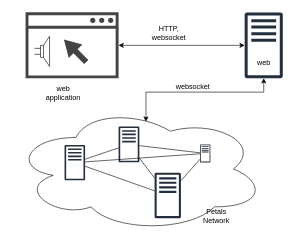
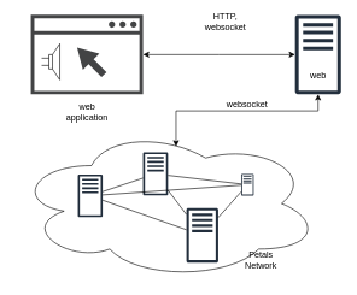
  <mxCell id="0" />
  <mxCell id="1" parent="0" />
  <mxCell id="2" style="edgeStyle=orthogonalEdgeStyle;rounded=0;orthogonalLoop=1;jettySize=auto;html=1;startArrow=classic;startFill=1;" parent="1" source="3" target="6" edge="1"><mxGeometry relative="1" as="geometry" /></mxCell>
  <mxCell id="3" value="" style="sketch=0;pointerEvents=1;shadow=0;dashed=0;html=1;strokeColor=none;fillColor=#434445;aspect=fixed;labelPosition=center;verticalLabelPosition=bottom;verticalAlign=top;align=center;outlineConnect=0;shape=mxgraph.vvd.web_browser;" parent="1" vertex="1"><mxGeometry x="42.07" y="20" width="154.93" height="110" as="geometry" /></mxCell>
  <mxCell id="4" value="" style="ellipse;shape=cloud;whiteSpace=wrap;html=1;" parent="1" vertex="1"><mxGeometry x="20.85" y="176" width="420" height="210" as="geometry" /></mxCell>
  <mxCell id="5" style="edgeStyle=orthogonalEdgeStyle;rounded=0;orthogonalLoop=1;jettySize=auto;html=1;entryX=0.528;entryY=0.124;entryDx=0;entryDy=0;entryPerimeter=0;startArrow=classic;startFill=1;" parent="1" source="6" target="4" edge="1"><mxGeometry relative="1" as="geometry" /></mxCell>
  <mxCell id="6" value="" style="sketch=0;outlineConnect=0;fontColor=#232F3E;gradientColor=none;fillColor=#232F3D;strokeColor=none;dashed=0;verticalLabelPosition=bottom;verticalAlign=top;align=center;html=1;fontSize=12;fontStyle=0;aspect=fixed;pointerEvents=1;shape=mxgraph.aws4.traditional_server;" parent="1" vertex="1"><mxGeometry x="407" y="20" width="63.46" height="110" as="geometry" /></mxCell>
  <mxCell id="7" value="" style="sketch=0;outlineConnect=0;fontColor=#232F3E;gradientColor=none;fillColor=#232F3D;strokeColor=none;dashed=0;verticalLabelPosition=bottom;verticalAlign=top;align=center;html=1;fontSize=12;fontStyle=0;aspect=fixed;pointerEvents=1;shape=mxgraph.aws4.traditional_server;" parent="1" vertex="1"><mxGeometry x="332.57" y="240" width="17.31" height="30" as="geometry" /></mxCell>
  <mxCell id="8" value="" style="sketch=0;outlineConnect=0;fontColor=#232F3E;gradientColor=none;fillColor=#232F3D;strokeColor=none;dashed=0;verticalLabelPosition=bottom;verticalAlign=top;align=center;html=1;fontSize=12;fontStyle=0;aspect=fixed;pointerEvents=1;shape=mxgraph.aws4.traditional_server;" parent="1" vertex="1"><mxGeometry x="107" y="240.66" width="34.23" height="59.34" as="geometry" /></mxCell>
  <mxCell id="9" value="" style="sketch=0;outlineConnect=0;fontColor=#232F3E;gradientColor=none;fillColor=#232F3D;strokeColor=none;dashed=0;verticalLabelPosition=bottom;verticalAlign=top;align=center;html=1;fontSize=12;fontStyle=0;aspect=fixed;pointerEvents=1;shape=mxgraph.aws4.traditional_server;" parent="1" vertex="1"><mxGeometry x="257" y="287" width="43.85" height="76" as="geometry" /></mxCell>
  <mxCell id="10" value="" style="sketch=0;outlineConnect=0;fontColor=#232F3E;gradientColor=none;fillColor=#232F3D;strokeColor=none;dashed=0;verticalLabelPosition=bottom;verticalAlign=top;align=center;html=1;fontSize=12;fontStyle=0;aspect=fixed;pointerEvents=1;shape=mxgraph.aws4.traditional_server;" parent="1" vertex="1"><mxGeometry x="197" y="210" width="34.61" height="60" as="geometry" /></mxCell>
  <mxCell id="11" value="" style="endArrow=none;html=1;rounded=0;" parent="1" source="9" target="7" edge="1"><mxGeometry width="50" height="50" relative="1" as="geometry"><mxPoint x="577" y="190" as="sourcePoint" /><mxPoint x="627" y="140" as="targetPoint" /></mxGeometry></mxCell>
  <mxCell id="12" value="" style="endArrow=none;html=1;rounded=0;" parent="1" source="10" target="7" edge="1"><mxGeometry width="50" height="50" relative="1" as="geometry"><mxPoint x="587" y="200" as="sourcePoint" /><mxPoint x="647" y="230" as="targetPoint" /></mxGeometry></mxCell>
  <mxCell id="13" value="" style="endArrow=none;html=1;rounded=0;" parent="1" source="8" target="10" edge="1"><mxGeometry width="50" height="50" relative="1" as="geometry"><mxPoint x="597" y="210" as="sourcePoint" /><mxPoint x="647" y="160" as="targetPoint" /></mxGeometry></mxCell>
  <mxCell id="14" value="" style="endArrow=none;html=1;rounded=0;" parent="1" source="10" target="9" edge="1"><mxGeometry width="50" height="50" relative="1" as="geometry"><mxPoint x="607" y="220" as="sourcePoint" /><mxPoint x="657" y="170" as="targetPoint" /></mxGeometry></mxCell>
  <mxCell id="15" value="" style="endArrow=none;html=1;rounded=0;" parent="1" source="9" target="8" edge="1"><mxGeometry width="50" height="50" relative="1" as="geometry"><mxPoint x="617" y="230" as="sourcePoint" /><mxPoint x="667" y="180" as="targetPoint" /></mxGeometry></mxCell>
  <mxCell id="16" value="" style="endArrow=none;html=1;rounded=0;" parent="1" source="8" target="7" edge="1"><mxGeometry width="50" height="50" relative="1" as="geometry"><mxPoint x="627" y="240" as="sourcePoint" /><mxPoint x="527" y="300" as="targetPoint" /></mxGeometry></mxCell>
  <mxCell id="17" value="Petals Network" style="text;html=1;strokeColor=none;fillColor=none;align=center;verticalAlign=middle;whiteSpace=wrap;rounded=0;" parent="1" vertex="1"><mxGeometry x="329.69" y="345" width="60" height="30" as="geometry" /></mxCell>
- <mxCell id="18" value="websocket" style="text;html=1;strokeColor=none;fillColor=none;align=center;verticalAlign=middle;whiteSpace=wrap;rounded=0;" parent="1" vertex="1"><mxGeometry x="291.23" y="130" width="60" height="30" as="geometry" /></mxCell>
- <mxCell id="19" value="HTTP, websocket" style="text;html=1;strokeColor=none;fillColor=none;align=center;verticalAlign=middle;whiteSpace=wrap;rounded=0;" parent="1" vertex="1"><mxGeometry x="251.23" y="40" width="60" height="30" as="geometry" /></mxCell>
+ <mxCell id="18" value="websocket" style="text;html=1;strokeColor=none;fillColor=none;align=center;verticalAlign=middle;whiteSpace=wrap;rounded=0;" parent="1" vertex="1"><mxGeometry x="311.23" y="130" width="60" height="30" as="geometry" /></mxCell>
+ <mxCell id="19" value="HTTP, websocket" style="text;html=1;strokeColor=none;fillColor=none;align=center;verticalAlign=middle;whiteSpace=wrap;rounded=0;" parent="1" vertex="1"><mxGeometry x="281.23" y="15" width="60" height="30" as="geometry" /></mxCell>
  <mxCell id="20" value="web" style="text;html=1;strokeColor=none;fillColor=none;align=center;verticalAlign=middle;whiteSpace=wrap;rounded=0;" parent="1" vertex="1"><mxGeometry x="408.73" y="90" width="60" height="30" as="geometry" /></mxCell>
- <mxCell id="21" value="web application" style="text;html=1;strokeColor=none;fillColor=none;align=center;verticalAlign=middle;whiteSpace=wrap;rounded=0;" parent="1" vertex="1"><mxGeometry x="74.53" y="140" width="60" height="30" as="geometry" /></mxCell>
+ <mxCell id="21" value="web application" style="text;html=1;strokeColor=none;fillColor=none;align=center;verticalAlign=middle;whiteSpace=wrap;rounded=0;" parent="1" vertex="1"><mxGeometry x="89.53" y="140" width="60" height="30" as="geometry" /></mxCell>
  <mxCell id="22" value="" style="pointerEvents=1;verticalLabelPosition=bottom;shadow=0;dashed=0;align=center;html=1;verticalAlign=top;shape=mxgraph.electrical.electro-mechanical.loudspeaker;" parent="1" vertex="1"><mxGeometry x="57" y="60" width="25" height="50" as="geometry" /></mxCell>
